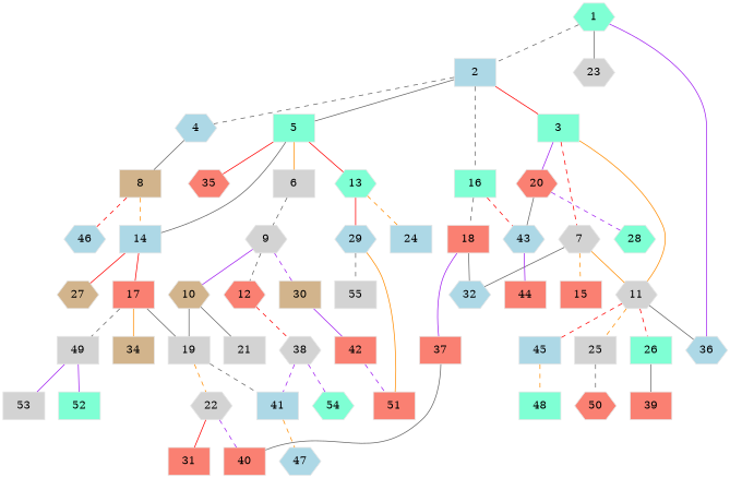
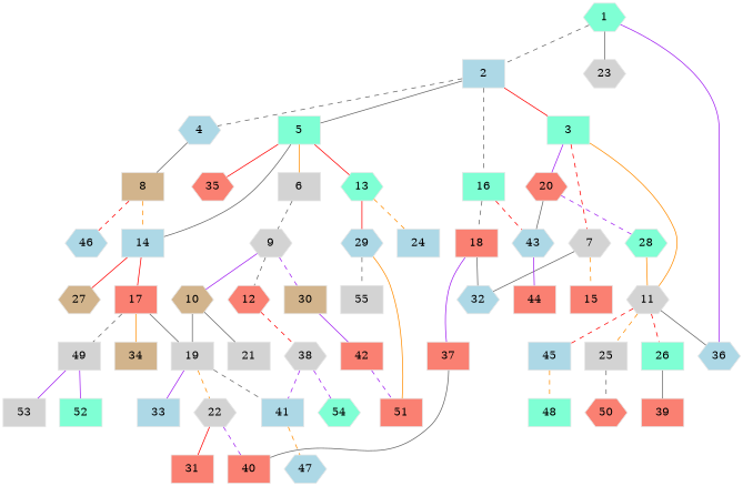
  graph {
    node [color=gray90 fillcolor=salmon shape=box style=filled]
    edge [color=gray40 style=solid]
    1 [fillcolor=aquamarine shape=hexagon]
    2 [fillcolor=lightblue]
    23 [fillcolor=lightgrey shape=hexagon]
    36 [fillcolor=lightblue shape=hexagon]
    3 [fillcolor=aquamarine]
    4 [fillcolor=lightblue shape=hexagon]
    5 [fillcolor=aquamarine]
    16 [fillcolor=aquamarine]
    45 [fillcolor=lightblue]
    48 [fillcolor=aquamarine]
    7 [fillcolor=lightgrey shape=hexagon]
    11 [fillcolor=lightgrey shape=hexagon]
    20 [shape=hexagon]
    8 [fillcolor=tan]
    6 [fillcolor=lightgrey]
    13 [fillcolor=aquamarine shape=hexagon]
    14 [fillcolor=lightblue]
    35 [shape=hexagon]
    18
    43 [fillcolor=lightblue shape=hexagon]
    15
    32 [fillcolor=lightblue shape=hexagon]
    25 [fillcolor=lightgrey]
    26 [fillcolor=aquamarine]
    28 [fillcolor=aquamarine shape=hexagon]
    46 [fillcolor=lightblue shape=hexagon]
    9 [fillcolor=lightgrey shape=hexagon]
    24 [fillcolor=lightblue]
    29 [fillcolor=lightblue shape=hexagon]
    17
    27 [fillcolor=tan shape=hexagon]
    10 [fillcolor=tan shape=hexagon]
    12 [shape=hexagon]
    30 [fillcolor=tan]
    19 [fillcolor=lightgrey]
    21 [fillcolor=lightgrey]
    38 [fillcolor=lightgrey shape=hexagon]
    42
    22 [fillcolor=lightgrey shape=hexagon]
+   33 [fillcolor=lightblue]
    41 [fillcolor=lightblue]
    50 [shape=hexagon]
    39
    54 [fillcolor=aquamarine shape=hexagon]
    51
    55 [fillcolor=lightgrey]
    34 [fillcolor=tan]
    49 [fillcolor=lightgrey]
    37
    44
    52 [fillcolor=aquamarine]
    53 [fillcolor=lightgrey]
    40
    31
    47 [fillcolor=lightblue shape=hexagon]
    1 -- 2 [style=dashed]
    1 -- 23
    1 -- 36 [color=purple]
    2 -- 3 [color=red]
    2 -- 4 [style=dashed]
    2 -- 5
    2 -- 16 [style=dashed]
    3 -- 7 [color=red style=dashed]
    3 -- 11 [color=darkorange]
    3 -- 20 [color=purple]
    4 -- 8
    5 -- 6 [color=darkorange]
    5 -- 13 [color=red]
    5 -- 14
    5 -- 35 [color=red]
    16 -- 18 [style=dashed]
    16 -- 43 [color=red style=dashed]
    45 -- 48 [color=darkorange style=dashed]
-   7 -- 11 [color=darkorange]
+   28 -- 11 [color=darkorange]
    7 -- 15 [color=darkorange style=dashed]
    7 -- 32
    11 -- 36
    11 -- 45 [color=red style=dashed]
    11 -- 25 [color=darkorange style=dashed]
    11 -- 26 [color=red style=dashed]
    20 -- 43
    20 -- 28 [color=purple style=dashed]
    8 -- 14 [color=darkorange style=dashed]
    8 -- 46 [color=red style=dashed]
    6 -- 9 [style=dashed]
    13 -- 24 [color=darkorange style=dashed]
    13 -- 29 [color=red]
    14 -- 17 [color=red]
    14 -- 27 [color=red]
    18 -- 32
    18 -- 37 [color=purple]
    43 -- 44 [color=purple]
    25 -- 50 [style=dashed]
    26 -- 39
    9 -- 10 [color=purple]
    9 -- 12 [style=dashed]
    9 -- 30 [color=purple style=dashed]
    29 -- 51 [color=darkorange]
    29 -- 55 [style=dashed]
    17 -- 19
    17 -- 34 [color=darkorange]
    17 -- 49 [style=dashed]
    10 -- 19
    10 -- 21
    12 -- 38 [color=red style=dashed]
    30 -- 42 [color=purple]
    19 -- 22 [color=darkorange style=dashed]
+   19 -- 33 [color=purple]
    19 -- 41 [style=dashed]
    38 -- 41 [color=purple style=dashed]
    38 -- 54 [color=purple style=dashed]
    42 -- 51 [color=purple style=dashed]
    22 -- 40 [color=purple style=dashed]
    22 -- 31 [color=red]
    41 -- 47 [color=darkorange style=dashed]
    49 -- 52 [color=purple]
    49 -- 53 [color=purple]
    37 -- 40
  }
